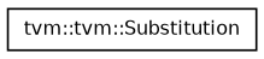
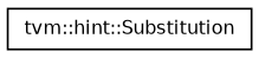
  digraph {
    rankdir=LR
-   n1 [color=black fillcolor=white fontname=Helvetica fontsize=10 height=0.2 label="tvm::tvm::Substitution" shape=record style=filled width=0.4]
+   n1 [color=black fillcolor=white fontname=Helvetica fontsize=10 height=0.2 label="tvm::hint::Substitution" shape=record style=filled width=0.4]
  }
